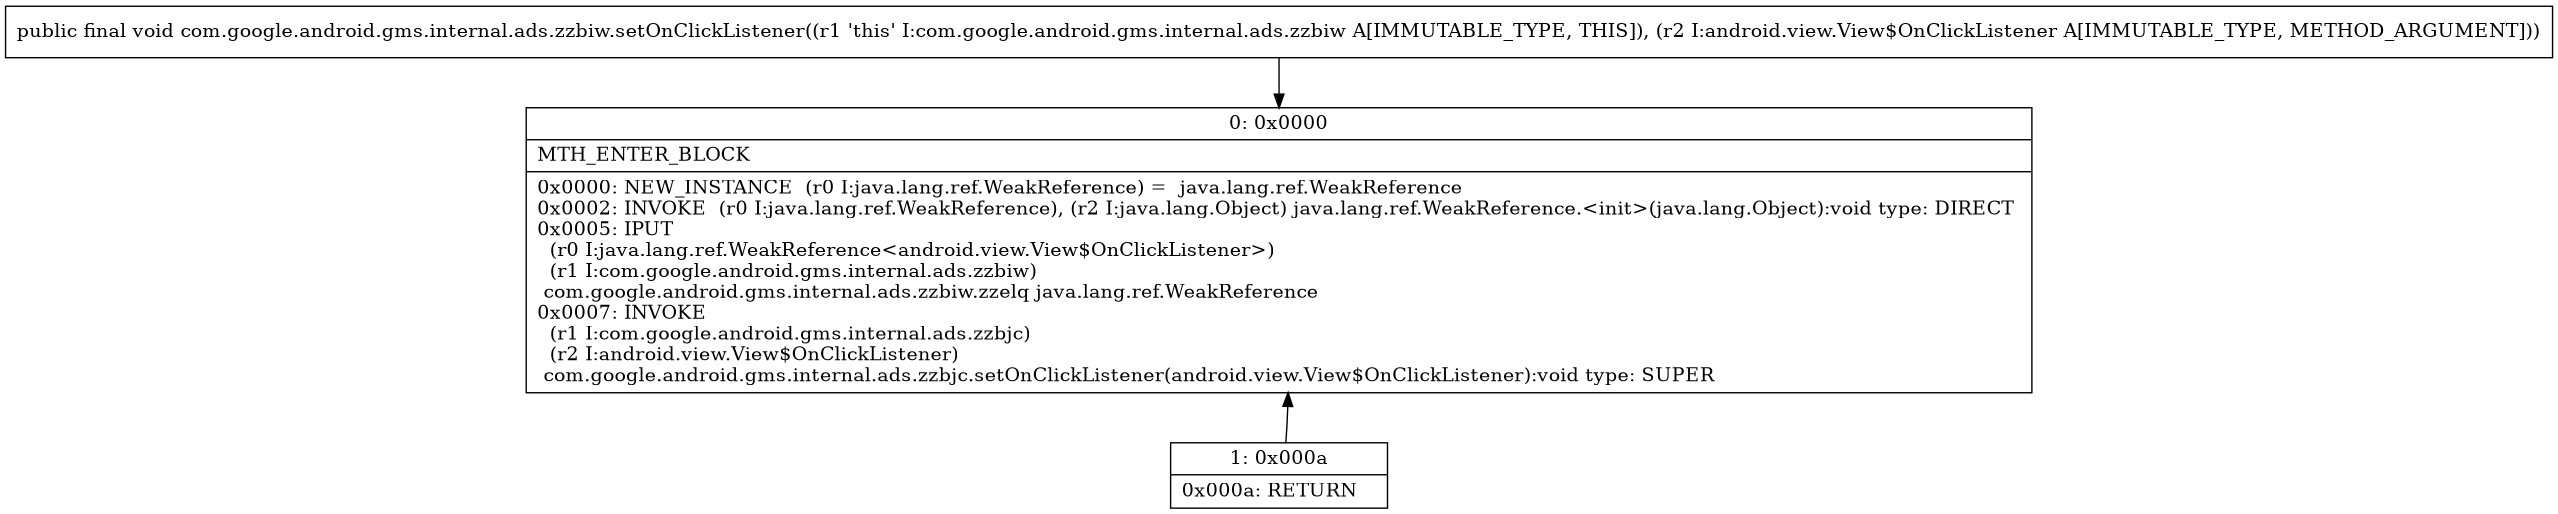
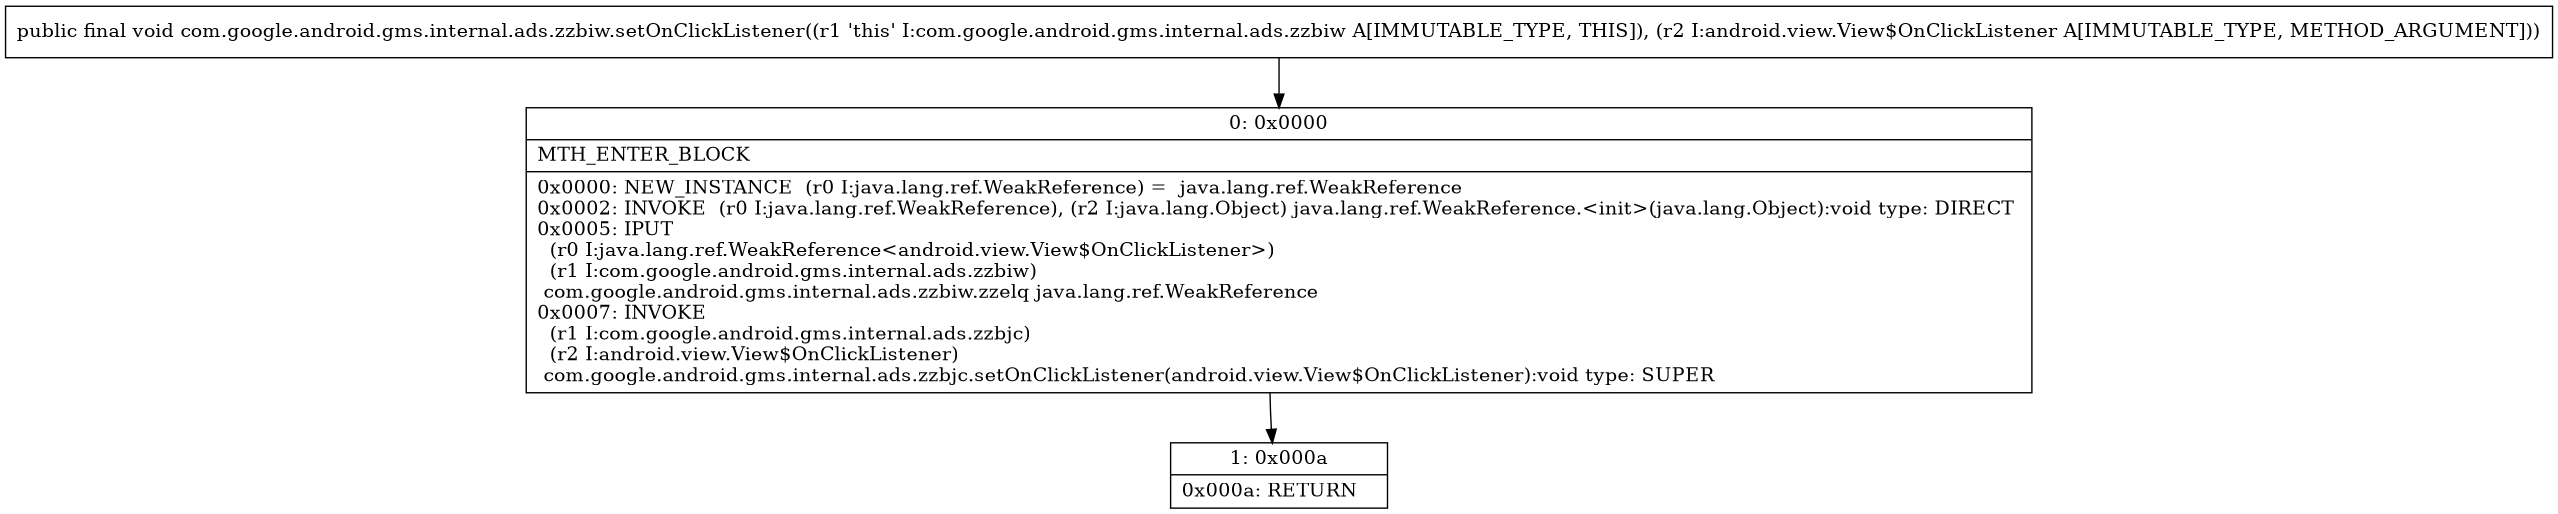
  digraph {
    node [shape=record]
    n1 [label="{0\:\ 0x0000|MTH_ENTER_BLOCK\l|0x0000: NEW_INSTANCE  (r0 I:java.lang.ref.WeakReference) =  java.lang.ref.WeakReference \l0x0002: INVOKE  (r0 I:java.lang.ref.WeakReference), (r2 I:java.lang.Object) java.lang.ref.WeakReference.\<init\>(java.lang.Object):void type: DIRECT \l0x0005: IPUT  \l  (r0 I:java.lang.ref.WeakReference\<android.view.View$OnClickListener\>)\l  (r1 I:com.google.android.gms.internal.ads.zzbiw)\l com.google.android.gms.internal.ads.zzbiw.zzelq java.lang.ref.WeakReference \l0x0007: INVOKE  \l  (r1 I:com.google.android.gms.internal.ads.zzbjc)\l  (r2 I:android.view.View$OnClickListener)\l com.google.android.gms.internal.ads.zzbjc.setOnClickListener(android.view.View$OnClickListener):void type: SUPER \l}"]
    n2 [label="{1\:\ 0x000a|0x000a: RETURN   \l}"]
    n3 [label="{public final void com.google.android.gms.internal.ads.zzbiw.setOnClickListener((r1 'this' I:com.google.android.gms.internal.ads.zzbiw A[IMMUTABLE_TYPE, THIS]), (r2 I:android.view.View$OnClickListener A[IMMUTABLE_TYPE, METHOD_ARGUMENT])) }"]
-   n2 -> n1
+   n1 -> n2
    n3 -> n1
  }
